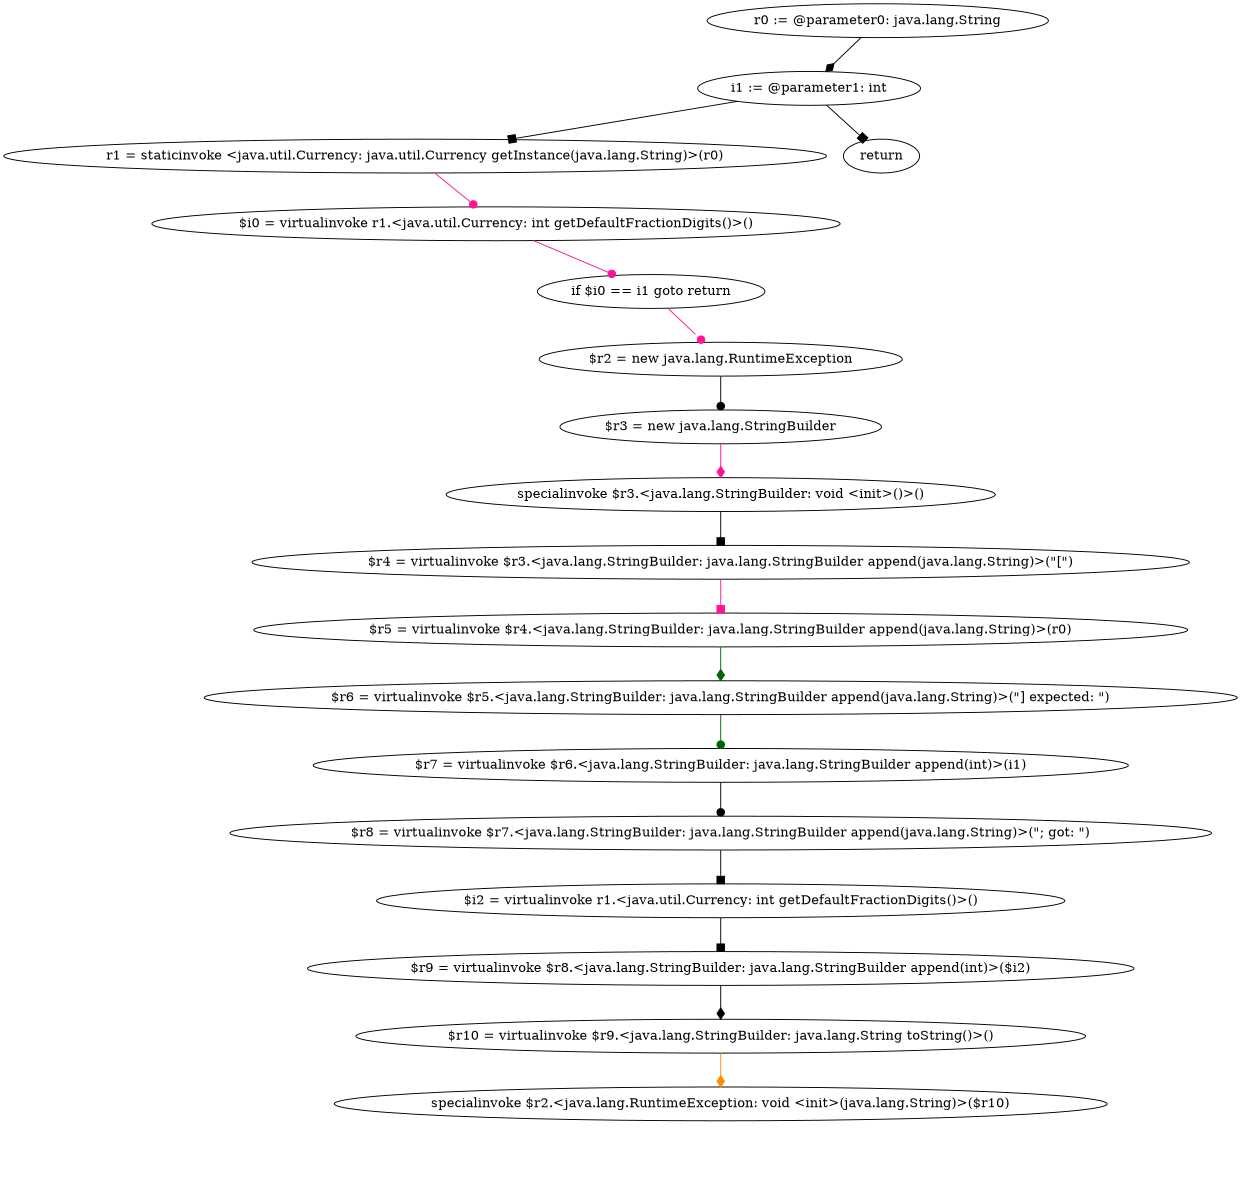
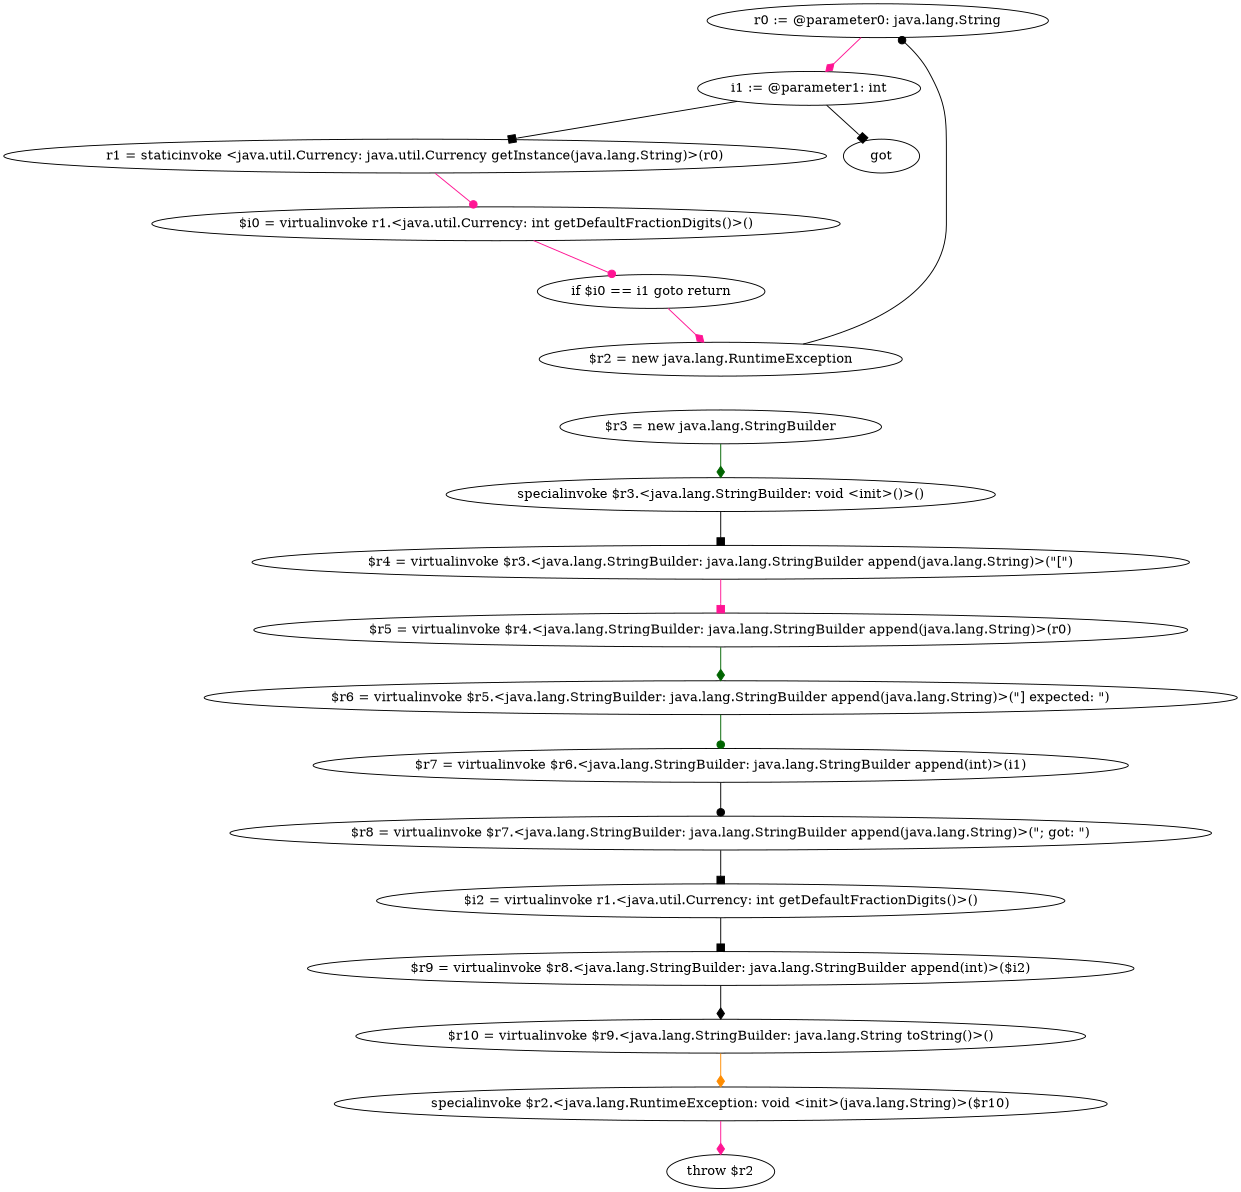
  digraph {
    edge [arrowhead=diamond color=black]
    "r0 := @parameter0: java.lang.String"
    "i1 := @parameter1: int"
    "r1 = staticinvoke <java.util.Currency: java.util.Currency getInstance(java.lang.String)>(r0)"
-   return
+   return [label=got]
    "$i0 = virtualinvoke r1.<java.util.Currency: int getDefaultFractionDigits()>()"
    "if $i0 == i1 goto return"
    "$r2 = new java.lang.RuntimeException"
    "$r3 = new java.lang.StringBuilder"
    "specialinvoke $r3.<java.lang.StringBuilder: void <init>()>()"
    "$r4 = virtualinvoke $r3.<java.lang.StringBuilder: java.lang.StringBuilder append(java.lang.String)>(\"[\")"
    "$r5 = virtualinvoke $r4.<java.lang.StringBuilder: java.lang.StringBuilder append(java.lang.String)>(r0)"
    "$r6 = virtualinvoke $r5.<java.lang.StringBuilder: java.lang.StringBuilder append(java.lang.String)>(\"] expected: \")"
    "$r7 = virtualinvoke $r6.<java.lang.StringBuilder: java.lang.StringBuilder append(int)>(i1)"
    "$r8 = virtualinvoke $r7.<java.lang.StringBuilder: java.lang.StringBuilder append(java.lang.String)>(\"; got: \")"
    "$i2 = virtualinvoke r1.<java.util.Currency: int getDefaultFractionDigits()>()"
    "$r9 = virtualinvoke $r8.<java.lang.StringBuilder: java.lang.StringBuilder append(int)>($i2)"
    "$r10 = virtualinvoke $r9.<java.lang.StringBuilder: java.lang.String toString()>()"
    "specialinvoke $r2.<java.lang.RuntimeException: void <init>(java.lang.String)>($r10)"
-   "r0 := @parameter0: java.lang.String" -> "i1 := @parameter1: int"
+   "throw $r2"
+   "r0 := @parameter0: java.lang.String" -> "i1 := @parameter1: int" [color=deeppink]
    "i1 := @parameter1: int" -> "r1 = staticinvoke <java.util.Currency: java.util.Currency getInstance(java.lang.String)>(r0)" [arrowhead=box]
    "i1 := @parameter1: int" -> return [arrowhead=box]
    "r1 = staticinvoke <java.util.Currency: java.util.Currency getInstance(java.lang.String)>(r0)" -> "$i0 = virtualinvoke r1.<java.util.Currency: int getDefaultFractionDigits()>()" [arrowhead=dot color=deeppink]
    "$i0 = virtualinvoke r1.<java.util.Currency: int getDefaultFractionDigits()>()" -> "if $i0 == i1 goto return" [arrowhead=dot color=deeppink]
-   "if $i0 == i1 goto return" -> "$r2 = new java.lang.RuntimeException" [arrowhead=dot color=deeppink]
-   "$r2 = new java.lang.RuntimeException" -> "$r3 = new java.lang.StringBuilder" [arrowhead=dot]
-   "$r3 = new java.lang.StringBuilder" -> "specialinvoke $r3.<java.lang.StringBuilder: void <init>()>()" [color=deeppink]
+   "if $i0 == i1 goto return" -> "$r2 = new java.lang.RuntimeException" [color=deeppink]
+   "$r2 = new java.lang.RuntimeException" -> "r0 := @parameter0: java.lang.String" [arrowhead=dot]
+   "$r3 = new java.lang.StringBuilder" -> "specialinvoke $r3.<java.lang.StringBuilder: void <init>()>()" [color=darkgreen]
    "specialinvoke $r3.<java.lang.StringBuilder: void <init>()>()" -> "$r4 = virtualinvoke $r3.<java.lang.StringBuilder: java.lang.StringBuilder append(java.lang.String)>(\"[\")" [arrowhead=box]
    "$r4 = virtualinvoke $r3.<java.lang.StringBuilder: java.lang.StringBuilder append(java.lang.String)>(\"[\")" -> "$r5 = virtualinvoke $r4.<java.lang.StringBuilder: java.lang.StringBuilder append(java.lang.String)>(r0)" [arrowhead=box color=deeppink]
    "$r5 = virtualinvoke $r4.<java.lang.StringBuilder: java.lang.StringBuilder append(java.lang.String)>(r0)" -> "$r6 = virtualinvoke $r5.<java.lang.StringBuilder: java.lang.StringBuilder append(java.lang.String)>(\"] expected: \")" [color=darkgreen]
    "$r6 = virtualinvoke $r5.<java.lang.StringBuilder: java.lang.StringBuilder append(java.lang.String)>(\"] expected: \")" -> "$r7 = virtualinvoke $r6.<java.lang.StringBuilder: java.lang.StringBuilder append(int)>(i1)" [arrowhead=dot color=darkgreen]
    "$r7 = virtualinvoke $r6.<java.lang.StringBuilder: java.lang.StringBuilder append(int)>(i1)" -> "$r8 = virtualinvoke $r7.<java.lang.StringBuilder: java.lang.StringBuilder append(java.lang.String)>(\"; got: \")" [arrowhead=dot]
    "$r8 = virtualinvoke $r7.<java.lang.StringBuilder: java.lang.StringBuilder append(java.lang.String)>(\"; got: \")" -> "$i2 = virtualinvoke r1.<java.util.Currency: int getDefaultFractionDigits()>()" [arrowhead=box]
    "$i2 = virtualinvoke r1.<java.util.Currency: int getDefaultFractionDigits()>()" -> "$r9 = virtualinvoke $r8.<java.lang.StringBuilder: java.lang.StringBuilder append(int)>($i2)" [arrowhead=box]
    "$r9 = virtualinvoke $r8.<java.lang.StringBuilder: java.lang.StringBuilder append(int)>($i2)" -> "$r10 = virtualinvoke $r9.<java.lang.StringBuilder: java.lang.String toString()>()"
    "$r10 = virtualinvoke $r9.<java.lang.StringBuilder: java.lang.String toString()>()" -> "specialinvoke $r2.<java.lang.RuntimeException: void <init>(java.lang.String)>($r10)" [color=darkorange]
+   "specialinvoke $r2.<java.lang.RuntimeException: void <init>(java.lang.String)>($r10)" -> "throw $r2" [color=deeppink]
  }
